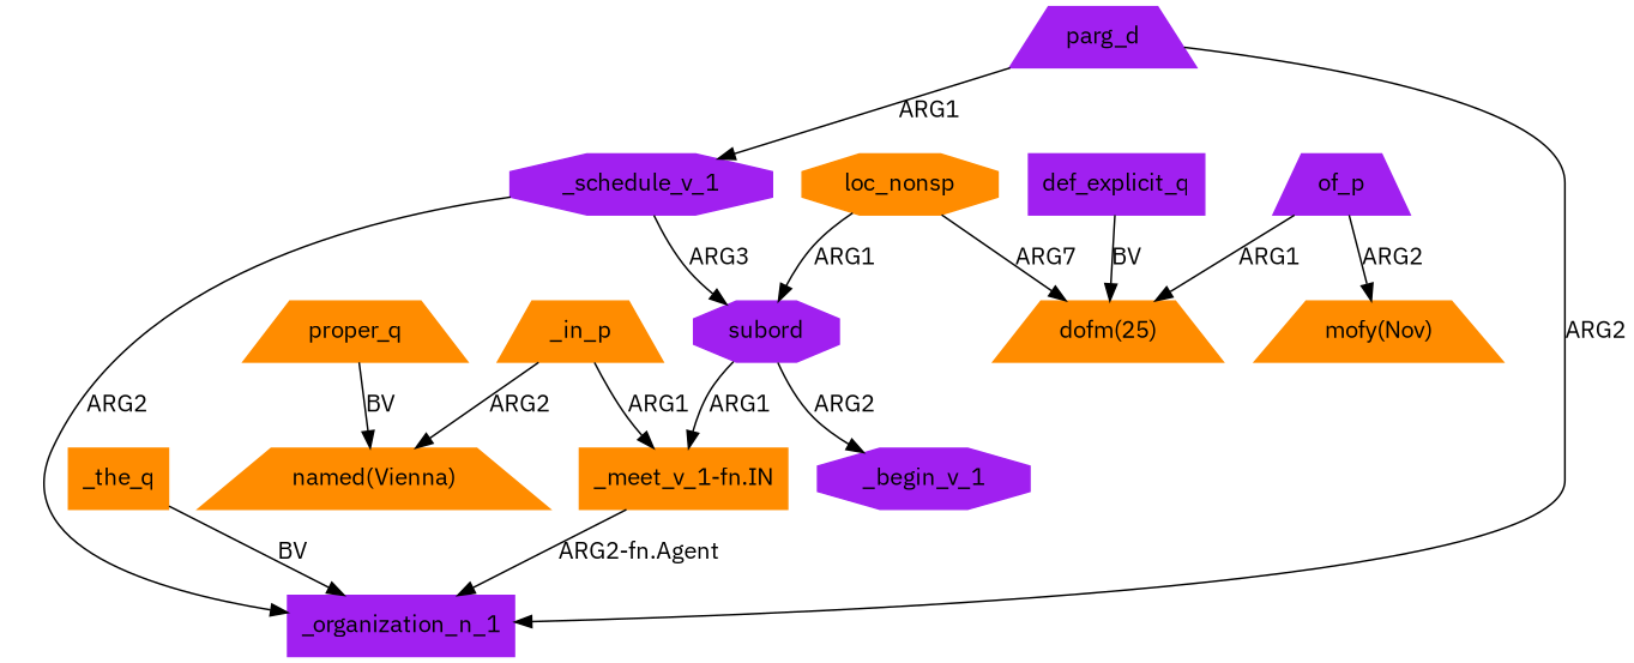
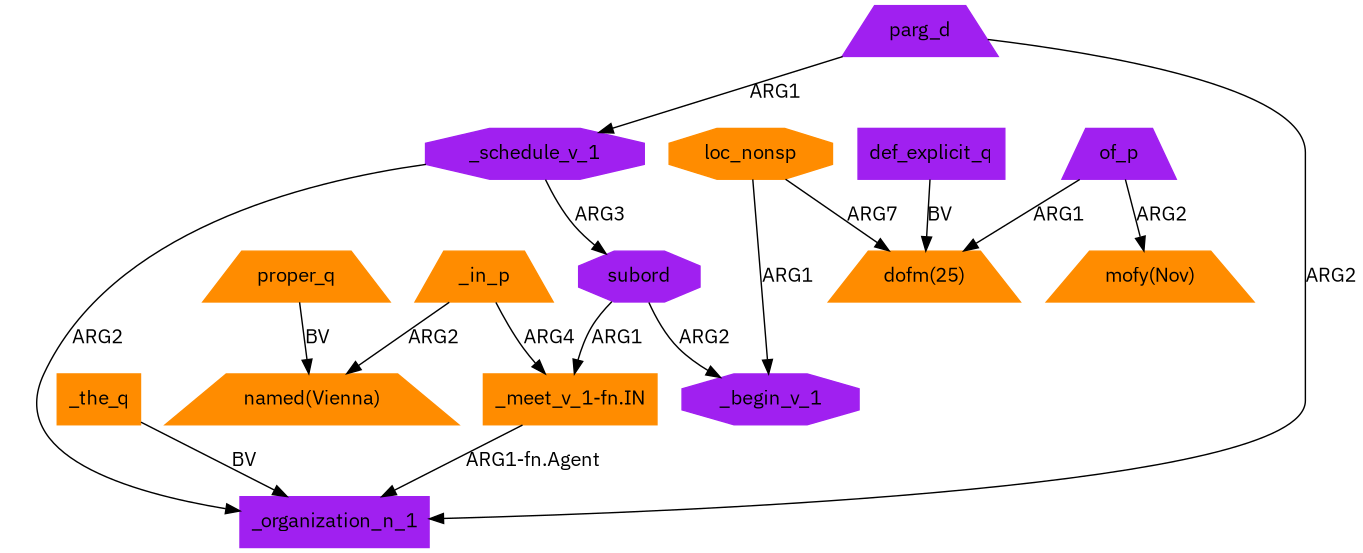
  digraph {
    fontname="IBM Plex Sans"
    node [color=darkorange fontname="IBM Plex Sans" shape=trapezium style=filled]
    edge [fontname="IBM Plex Sans"]
    "_meet_v_1-fn.IN" [shape=box]
    _in_p
    "named(Vienna)"
    _organization_n_1 [color=purple shape=box]
    _the_q [shape=box]
    of_p [color=purple]
    "mofy(Nov)"
    "dofm(25)"
    _schedule_v_1 [color=purple shape=octagon]
    subord [color=purple shape=octagon]
    _begin_v_1 [color=purple shape=octagon]
    parg_d [color=purple]
    loc_nonsp [shape=octagon]
    proper_q
    def_explicit_q [color=purple shape=box]
-   "_meet_v_1-fn.IN" -> _organization_n_1 [label="ARG2-fn.Agent"]
-   _in_p -> "_meet_v_1-fn.IN" [label=ARG1]
+   "_meet_v_1-fn.IN" -> _organization_n_1 [label="ARG1-fn.Agent"]
+   _in_p -> "_meet_v_1-fn.IN" [label=ARG4]
    _in_p -> "named(Vienna)" [label=ARG2]
    _the_q -> _organization_n_1 [label=BV]
    of_p -> "mofy(Nov)" [label=ARG2]
    of_p -> "dofm(25)" [label=ARG1]
    _schedule_v_1 -> _organization_n_1 [label=ARG2]
    _schedule_v_1 -> subord [label=ARG3]
    subord -> "_meet_v_1-fn.IN" [label=ARG1]
    subord -> _begin_v_1 [label=ARG2]
    parg_d -> _organization_n_1 [label=ARG2]
    parg_d -> _schedule_v_1 [label=ARG1]
    loc_nonsp -> "dofm(25)" [label=ARG7]
-   loc_nonsp -> subord [label=ARG1]
+   loc_nonsp -> _begin_v_1 [label=ARG1]
    proper_q -> "named(Vienna)" [label=BV]
    def_explicit_q -> "dofm(25)" [label=BV]
  }
